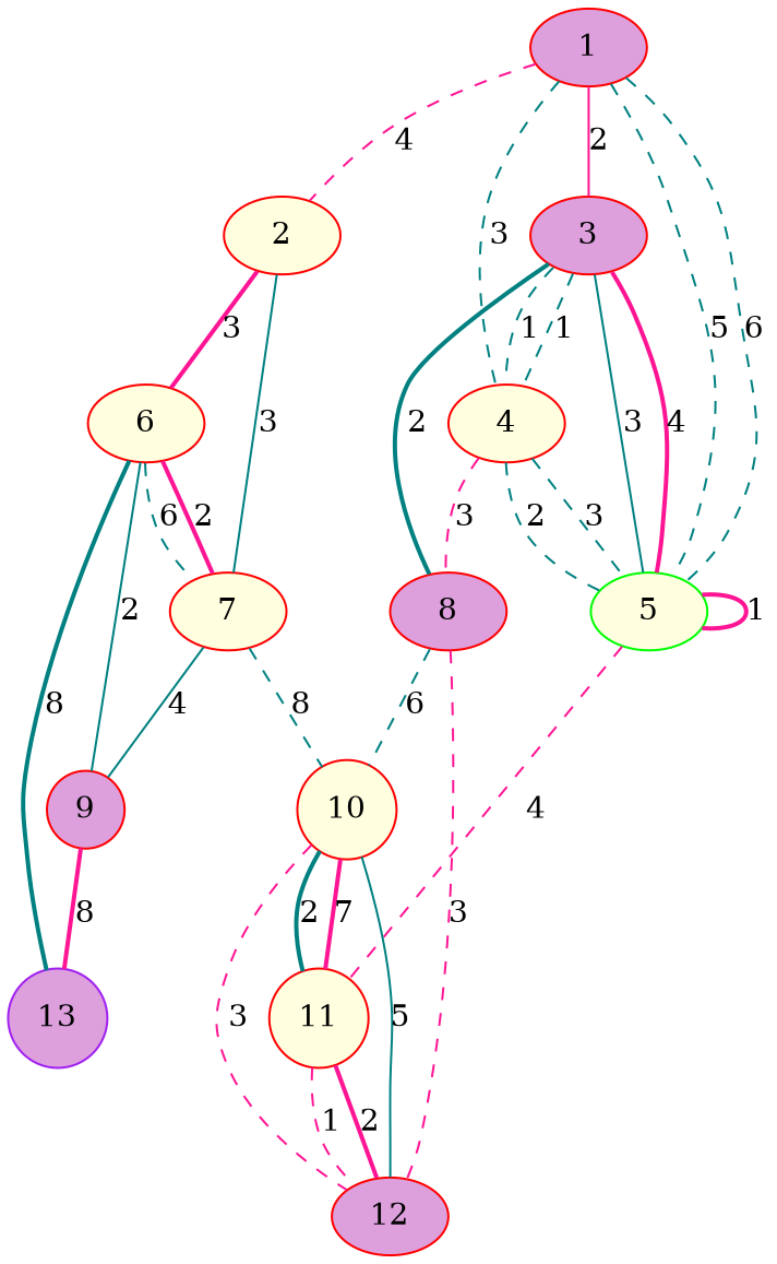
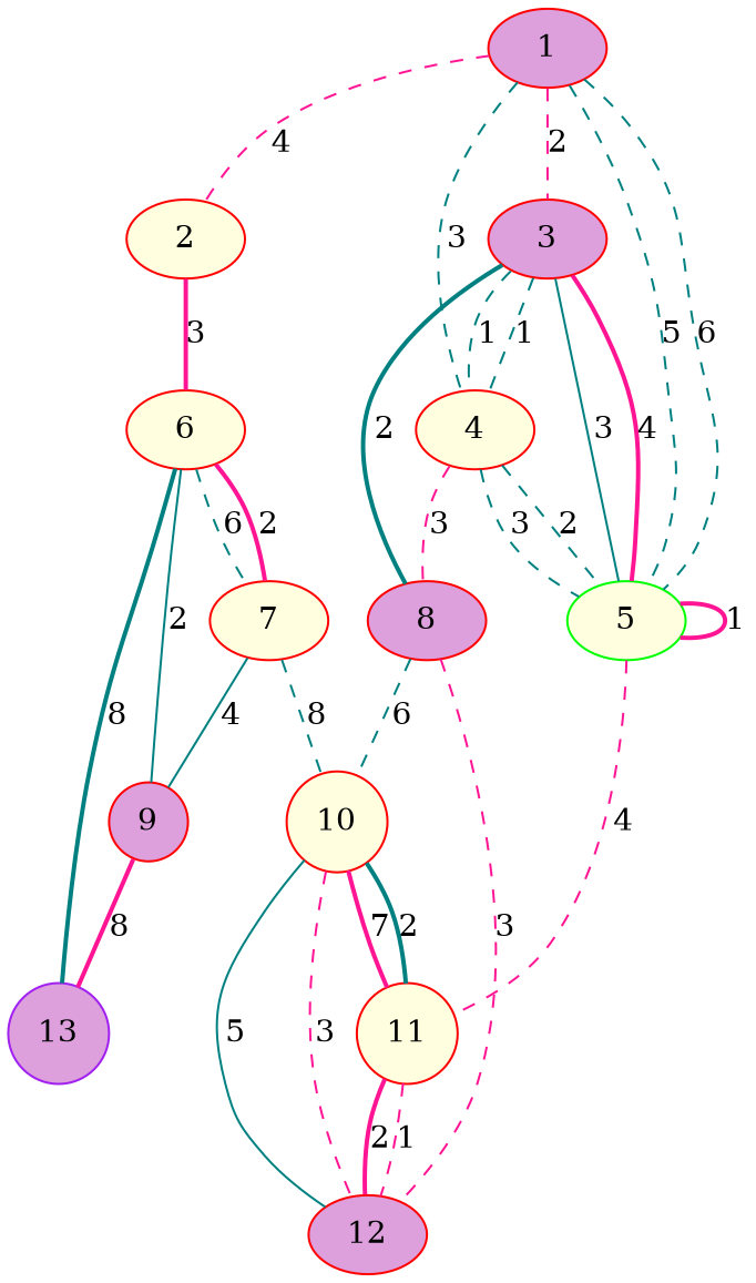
  graph {
    node [color=red fillcolor=lightyellow shape=ellipse style=filled weight=1]
    edge [color=teal style=dashed]
    2
    1 [fillcolor=plum]
    3 [fillcolor=plum]
    4
    5 [color=green weight=2]
    6
    7
    8 [fillcolor=plum]
    11 [shape=circle]
    9 [fillcolor=plum shape=circle]
    13 [color=purple fillcolor=plum shape=circle weight=4]
    10 [shape=circle]
    12 [fillcolor=plum]
    2 -- 6 [color=deeppink label=3 style=bold]
-   2 -- 7 [label=3 style=solid]
    1 -- 2 [color=deeppink label=4]
-   1 -- 3 [color=deeppink label=2 style=solid]
+   1 -- 3 [color=deeppink label=2]
    1 -- 4 [label=3]
    1 -- 5 [label=5]
    1 -- 5 [label=6]
    3 -- 4 [label=1]
    3 -- 4 [label=1]
    3 -- 5 [label=3 style=solid]
    3 -- 5 [color=deeppink label=4 style=bold]
    3 -- 8 [label=2 style=bold]
    4 -- 5 [label=2]
    4 -- 5 [label=3]
    4 -- 8 [color=deeppink label=3]
    5 -- 5 [color=deeppink label=1 style=bold]
    5 -- 11 [color=deeppink label=4]
    6 -- 7 [label=6]
    6 -- 7 [color=deeppink label=2 style=bold]
    6 -- 9 [label=2 style=solid]
    6 -- 13 [label=8 style=bold]
    7 -- 9 [label=4 style=solid]
    7 -- 10 [label=8]
    8 -- 10 [label=6]
    8 -- 12 [color=deeppink label=3]
    11 -- 12 [color=deeppink label=2 style=bold]
    11 -- 12 [color=deeppink label=1]
    9 -- 13 [color=deeppink label=8 style=bold]
    10 -- 11 [color=deeppink label=7 style=bold]
    10 -- 11 [label=2 style=bold]
    10 -- 12 [label=5 style=solid]
    10 -- 12 [color=deeppink label=3]
  }
